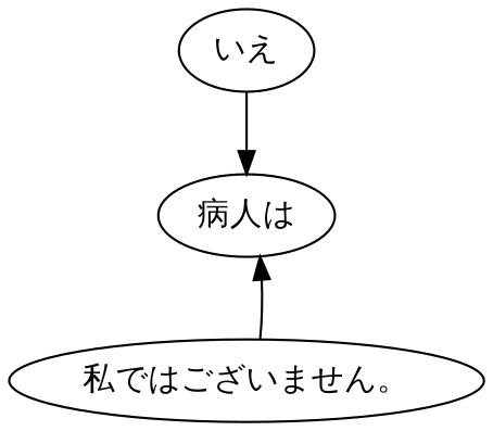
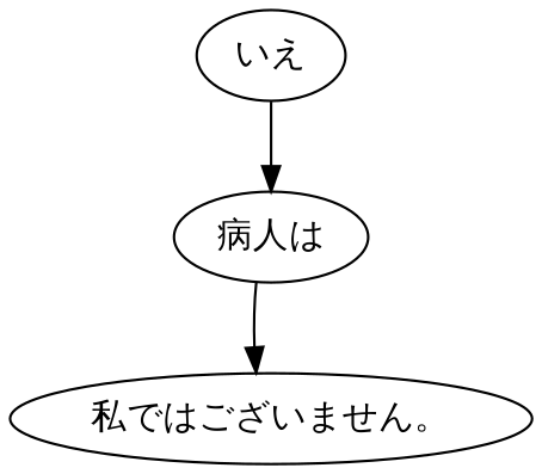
  digraph {
    fontname="DejaVu Serif"
    node [fontname="DejaVu Serif"]
    edge [fontname="DejaVu Serif"]
    n1 [label="いえ"]
    n2 [label="病人は"]
    n3 [label="私ではございません。"]
    n1 -> n2
-   n3 -> n2
+   n2 -> n3
  }
